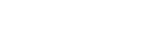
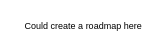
  <mxCell id="0" />
  <mxCell id="1" parent="0" />
+ <mxCell id="2" value="Could create a roadmap here&lt;br&gt;" style="text;html=1;align=center;verticalAlign=middle;resizable=0;points=[];autosize=1;strokeColor=none;fillColor=none;" vertex="1" parent="1"><mxGeometry x="20" y="20" width="180" height="30" as="geometry" /></mxCell>
